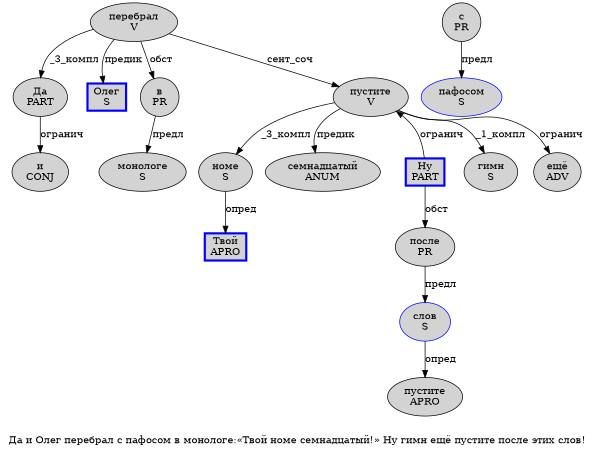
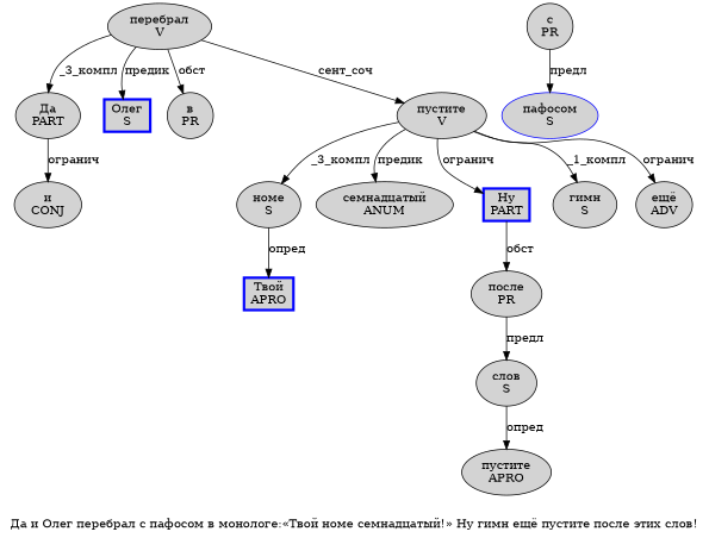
  digraph {
    label="Да и Олег перебрал с пафосом в монологе:«Твой номе семнадцатый!» Ну гимн ещё пустите после этих слов!"
    node [fillcolor=lightgray penwidth=1 shape=ellipse style=filled]
    n1 [label="Да\nPART"]
    n2 [label="и\nCONJ"]
    n3 [color=blue label="Олег\nS" penwidth=3 shape=box]
    n4 [label="перебрал\nV"]
    n5 [label="в\nPR"]
    n6 [label="пустите\nV"]
    n7 [label="с\nPR"]
    n8 [color=blue label="пафосом\nS"]
-   n9 [label="монологе\nS"]
    n10 [label="номе\nS"]
    n11 [label="семнадцатый\nANUM"]
    n12 [color=blue label="Ну\nPART" penwidth=3 shape=box]
    n13 [label="гимн\nS"]
    n14 [label="ещё\nADV"]
    n15 [color=blue label="Твой\nAPRO" penwidth=3 shape=box]
    n16 [label="после\nPR"]
-   n17 [label="слов\nS" color=blue]
+   n17 [label="слов\nS"]
    n18 [label="пустите\nAPRO"]
    n1 -> n2 [label="огранич"]
    n4 -> n1 [label="_3_компл"]
    n4 -> n3 [label="предик"]
    n4 -> n5 [label="обст"]
    n4 -> n6 [label="сент_соч"]
-   n5 -> n9 [label="предл"]
    n6 -> n10 [label="_3_компл"]
    n6 -> n11 [label="предик"]
-   n12 -> n6 [label="огранич"]
+   n6 -> n12 [label="огранич"]
    n6 -> n13 [label="_1_компл"]
    n6 -> n14 [label="огранич"]
    n7 -> n8 [label="предл"]
    n10 -> n15 [label="опред"]
    n12 -> n16 [label="обст"]
    n16 -> n17 [label="предл"]
    n17 -> n18 [label="опред"]
  }
